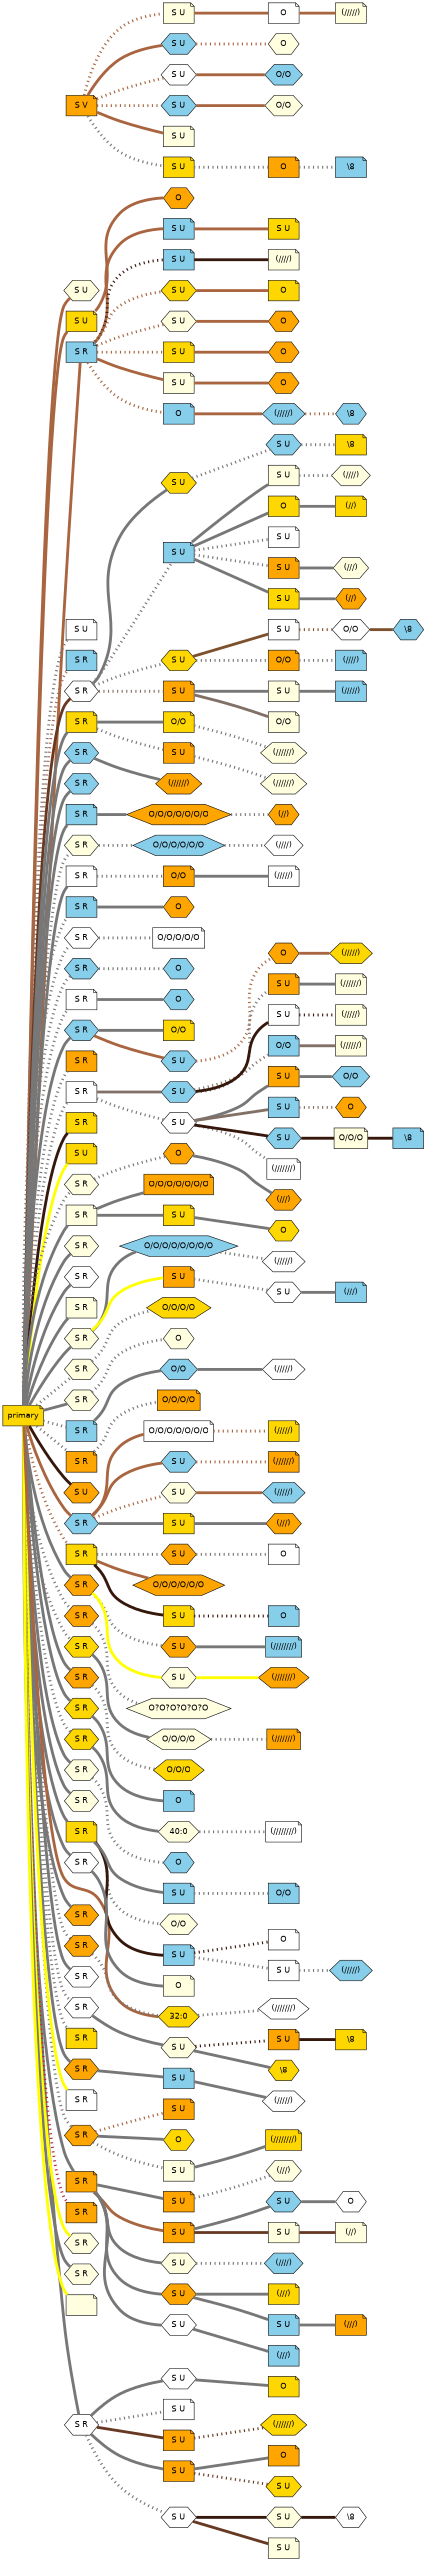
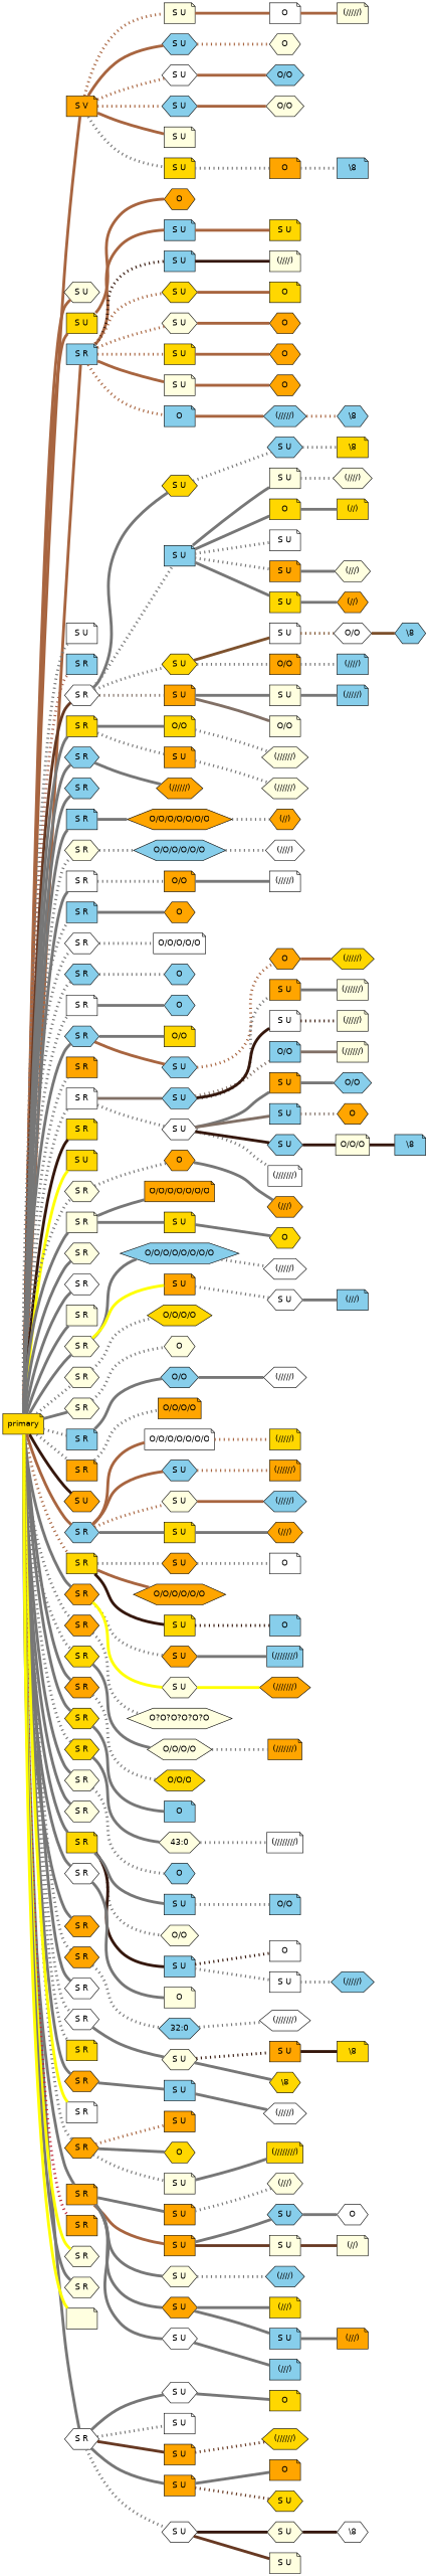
  graph {
    fontname="DejaVu Sans"
    rankdir=LR
    node [fillcolor=orange fontname="DejaVu Sans" shape=hexagon style=filled]
    edge [color="#777777" fontname="DejaVu Sans" penwidth=5 style=bold]
    n1 [label="S V" shape=note]
    n2 [fillcolor=lightyellow label="S U" shape=note]
    n3 [fillcolor=gold label="S U" shape=note]
    n4 [fillcolor=lightyellow label="S U" shape=note]
    n5 [fillcolor=skyblue label="S U"]
    n6 [fillcolor=white label="S U"]
    n7 [fillcolor=skyblue label="S U"]
    primary [fillcolor=gold shape=note]
    n9 [fillcolor=lightyellow label="S U"]
    n10 [fillcolor=gold label="S U" shape=note]
    n11 [fillcolor=skyblue label="S R" shape=note]
    n12 [fillcolor=white label="S U" shape=note]
    n13 [fillcolor=skyblue label="S R" shape=note]
    n14 [fillcolor=white label="S R"]
    n15 [fillcolor=gold label="S R" shape=note]
    n16 [fillcolor=skyblue label="S R"]
    n17 [fillcolor=skyblue label="S R"]
    n18 [fillcolor=skyblue label="S R" shape=note]
    n19 [fillcolor=lightyellow label="S R"]
    n20 [fillcolor=white label="S R" shape=note]
    n21 [fillcolor=skyblue label="S R" shape=note]
    n22 [fillcolor=white label="S R"]
    n23 [fillcolor=skyblue label="S R"]
    n24 [fillcolor=white label="S R" shape=note]
    n25 [fillcolor=skyblue label="S R"]
    n26 [label="S R" shape=note]
    n27 [fillcolor=white label="S R" shape=note]
    n28 [fillcolor=gold label="S R" shape=note]
    n29 [fillcolor=gold label="S U" shape=note]
    n30 [fillcolor=lightyellow label="S R"]
    n31 [fillcolor=lightyellow label="S R" shape=note]
    n32 [fillcolor=lightyellow label="S R"]
    n33 [fillcolor=white label="S R"]
    n34 [fillcolor=lightyellow label="S R" shape=note]
    n35 [fillcolor=lightyellow label="S R"]
    n36 [fillcolor=lightyellow label="S R"]
    n37 [fillcolor=lightyellow label="S R"]
    n38 [fillcolor=skyblue label="S R" shape=note]
    n39 [label="S R" shape=note]
    n40 [label="S U"]
    n41 [label="S R"]
    n42 [fillcolor=skyblue label="S R"]
    n43 [fillcolor=gold label="S R" shape=note]
    n44 [label="S R"]
    n45 [label="S R"]
    n46 [fillcolor=gold label="S R"]
    n47 [label="S R"]
    n48 [fillcolor=gold label="S R"]
    n49 [fillcolor=gold label="S R"]
    n50 [fillcolor=lightyellow label="S R"]
    n51 [fillcolor=lightyellow label="S R"]
    n52 [fillcolor=gold label="S R" shape=note]
    n53 [fillcolor=white label="S R"]
    n54 [label="S R"]
    n55 [fillcolor=white label="S R"]
    n56 [fillcolor=white label="S R"]
    n57 [label="S R"]
    n58 [fillcolor=gold label="S R" shape=note]
    n59 [label="S R"]
    n60 [fillcolor=white label="S R" shape=note]
    n61 [label="S R" shape=note]
    n62 [fillcolor=white label="S R"]
    n63 [label="S R" shape=note]
    n64 [fillcolor=lightyellow label="S R"]
    n65 [fillcolor=lightyellow label="S R"]
    n66 [fillcolor=lightyellow label=" " shape=note]
    n67 [label=O]
    n68 [fillcolor=skyblue label=O shape=note]
    n69 [fillcolor=skyblue label="S U" shape=note]
    n70 [fillcolor=skyblue label="S U" shape=note]
    n71 [fillcolor=gold label="S U"]
    n72 [fillcolor=lightyellow label="S U"]
    n73 [fillcolor=gold label="S U" shape=note]
    n74 [fillcolor=lightyellow label="S U" shape=note]
    n75 [fillcolor=gold label="S U"]
    n76 [fillcolor=skyblue label="S U" shape=note]
    n77 [fillcolor=gold label="S U"]
    n78 [label="S U" shape=note]
    n79 [fillcolor=gold label="O/O" shape=note]
    n80 [label="S U" shape=note]
    n81 [label="(//////)"]
    n82 [label="O/O/O/O/O/O/O"]
    n83 [fillcolor=skyblue label="O/O/O/O/O/O"]
    n84 [label="O/O" shape=note]
    n85 [label=O]
    n86 [fillcolor=white label="O/O/O/O/O" shape=note]
    n87 [fillcolor=skyblue label=O]
    n88 [fillcolor=skyblue label=O]
    n89 [fillcolor=gold label="O/O" shape=note]
    n90 [fillcolor=skyblue label="S U"]
    n91 [fillcolor=skyblue label="S U"]
    n92 [fillcolor=white label="S U"]
    n93 [label=O]
    n94 [label="O/O/O/O/O/O/O" shape=note]
    n95 [fillcolor=gold label="S U" shape=note]
    n96 [fillcolor=skyblue label="O/O/O/O/O/O/O/O"]
    n97 [label="S U" shape=note]
    n98 [fillcolor=gold label="O/O/O/O"]
    n99 [fillcolor=lightyellow label=O]
    n100 [fillcolor=skyblue label="O/O"]
    n101 [label="O/O/O/O" shape=note]
-   "32:0" [fillcolor=gold]
+   "32:0" [fillcolor=skyblue]
    n103 [fillcolor=white label="O/O/O/O/O/O/O" shape=note]
    n104 [fillcolor=skyblue label="S U"]
    n105 [fillcolor=lightyellow label="S U"]
    n106 [fillcolor=gold label="S U" shape=note]
    n107 [label="O/O/O/O/O/O"]
    n108 [fillcolor=gold label="S U" shape=note]
    n109 [label="S U"]
    n110 [label="S U"]
    n111 [fillcolor=lightyellow label="S U"]
    n112 [fillcolor=lightyellow label="O?O?O?O?O?O"]
    n113 [fillcolor=lightyellow label="O/O/O/O"]
    n114 [fillcolor=gold label="O/O/O"]
    n115 [fillcolor=skyblue label=O shape=note]
-   "40:0" [fillcolor=lightyellow]
+   "40:0" [fillcolor=lightyellow label="43:0"]
    n117 [fillcolor=skyblue label=O]
    n118 [fillcolor=lightyellow label="O/O"]
    n119 [fillcolor=skyblue label="S U" shape=note]
    n120 [fillcolor=skyblue label="S U" shape=note]
    n121 [fillcolor=lightyellow label=O shape=note]
    n122 [fillcolor=lightyellow label="S U"]
    n123 [fillcolor=skyblue label="S U" shape=note]
    n124 [fillcolor=gold label=O]
    n125 [fillcolor=lightyellow label="S U" shape=note]
    n126 [label="S U" shape=note]
    n127 [label="S U" shape=note]
    n128 [fillcolor=lightyellow label="S U"]
    n129 [label="S U"]
    n130 [fillcolor=white label="S U"]
    n131 [label="S U" shape=note]
    n132 [fillcolor=white label="S U" shape=note]
    n133 [label="S U" shape=note]
    n134 [label="S U" shape=note]
    n135 [fillcolor=white label="S U"]
    n136 [fillcolor=white label="S U"]
    n137 [label=O shape=note]
    n138 [fillcolor=white label=O shape=note]
    n139 [fillcolor=lightyellow label=O]
    n140 [fillcolor=skyblue label="O/O"]
    n141 [fillcolor=lightyellow label="O/O"]
    n142 [fillcolor=skyblue label="\\8" shape=note]
    n143 [fillcolor=lightyellow label="(/////)" shape=note]
    n144 [fillcolor=skyblue label="(/////)"]
    n145 [fillcolor=gold label="S U" shape=note]
    n146 [fillcolor=lightyellow label="(////)" shape=note]
    n147 [fillcolor=gold label=O shape=note]
    n148 [label=O]
    n149 [label=O]
    n150 [label=O]
    n151 [fillcolor=skyblue label="\\8"]
    n152 [fillcolor=skyblue label="S U"]
    n153 [fillcolor=gold label=O shape=note]
    n154 [fillcolor=white label="S U" shape=note]
    n155 [label="S U" shape=note]
    n156 [fillcolor=gold label="S U" shape=note]
    n157 [fillcolor=lightyellow label="S U" shape=note]
    n158 [label="O/O" shape=note]
    n159 [fillcolor=white label="S U" shape=note]
    n160 [fillcolor=lightyellow label="O/O" shape=note]
    n161 [fillcolor=lightyellow label="S U" shape=note]
    n162 [fillcolor=gold label="\\8" shape=note]
    n163 [fillcolor=gold label="(//)" shape=note]
    n164 [fillcolor=lightyellow label="(///)"]
    n165 [label="(//)"]
    n166 [fillcolor=lightyellow label="(////)"]
    n167 [fillcolor=skyblue label="(////)" shape=note]
    n168 [fillcolor=white label="O/O"]
    n169 [fillcolor=skyblue label="\\8"]
    n170 [fillcolor=skyblue label="(/////)" shape=note]
    n171 [fillcolor=lightyellow label="(//////)"]
    n172 [fillcolor=lightyellow label="(//////)"]
    n173 [label="(//)"]
    n174 [fillcolor=white label="(////)"]
    n175 [fillcolor=white label="(/////)" shape=note]
    n176 [label=O]
    n177 [fillcolor=gold label="(/////)"]
    n178 [fillcolor=skyblue label="O/O" shape=note]
    n179 [label="S U" shape=note]
    n180 [fillcolor=white label="S U" shape=note]
    n181 [fillcolor=white label="(///////)" shape=note]
    n182 [label="S U" shape=note]
    n183 [fillcolor=skyblue label="S U" shape=note]
    n184 [fillcolor=skyblue label="S U"]
    n185 [fillcolor=lightyellow label="(//////)" shape=note]
    n186 [fillcolor=lightyellow label="(//////)" shape=note]
    n187 [fillcolor=lightyellow label="(/////)" shape=note]
    n188 [fillcolor=skyblue label="O/O"]
    n189 [label=O]
    n190 [fillcolor=lightyellow label="O/O/O" shape=note]
    n191 [fillcolor=skyblue label="\\8" shape=note]
    n192 [label="(///)"]
    n193 [fillcolor=gold label=O]
    n194 [fillcolor=white label="(/////)"]
    n195 [fillcolor=white label="S U"]
    n196 [fillcolor=skyblue label="(///)" shape=note]
    n197 [fillcolor=white label="(/////)"]
    n198 [fillcolor=white label="(///////)"]
    n199 [fillcolor=gold label="(/////)" shape=note]
    n200 [label="(//////)" shape=note]
    n201 [fillcolor=skyblue label="(/////)"]
    n202 [label="(///)"]
    n203 [fillcolor=skyblue label=O shape=note]
    n204 [fillcolor=white label=O shape=note]
    n205 [fillcolor=skyblue label="(////////)" shape=note]
    n206 [label="(///////)"]
    n207 [label="(///////)" shape=note]
    n208 [fillcolor=white label="(////////)" shape=note]
    n209 [fillcolor=white label=O shape=note]
    n210 [fillcolor=white label="S U" shape=note]
    n211 [fillcolor=skyblue label="O/O" shape=note]
    n212 [fillcolor=skyblue label="(/////)"]
    n213 [fillcolor=gold label="\\8"]
    n214 [label="S U" shape=note]
    n215 [fillcolor=gold label="\\8" shape=note]
    n216 [fillcolor=white label="(/////)"]
    n217 [fillcolor=gold label="(////////)" shape=note]
    n218 [fillcolor=skyblue label="S U"]
    n219 [fillcolor=lightyellow label="S U" shape=note]
    n220 [fillcolor=skyblue label="(////)"]
    n221 [fillcolor=gold label="(///)" shape=note]
    n222 [fillcolor=skyblue label="S U" shape=note]
    n223 [fillcolor=skyblue label="(///)" shape=note]
    n224 [fillcolor=lightyellow label="(///)"]
    n225 [fillcolor=white label=O]
    n226 [fillcolor=lightyellow label="(//)" shape=note]
    n227 [label="(///)" shape=note]
    n228 [fillcolor=gold label="(//////)"]
    n229 [label=O shape=note]
    n230 [fillcolor=gold label="S U"]
    n231 [fillcolor=lightyellow label="S U"]
    n232 [fillcolor=lightyellow label="S U" shape=note]
    n233 [fillcolor=gold label=O shape=note]
    n234 [fillcolor=white label="\\8"]
    n1 -- n2 [color="#A86540"]
    n1 -- n3 [style=dotted]
    n1 -- n4 [color="#A86540" style=dotted]
    n1 -- n5 [color="#A86540"]
    n1 -- n6 [color="#A86540" style=dotted]
    n1 -- n7 [color="#A86540" style=dotted]
    n3 -- n137 [style=dotted]
    n4 -- n138 [color="#A86540"]
    n5 -- n139 [color="#A86540" style=dotted]
    n6 -- n140 [color="#A86540"]
    n7 -- n141 [color="#A86540"]
-   primary -- "32:0" [color="#A86540"]
+   primary -- n1 [color="#A86540"]
    primary -- n9 [color="#A86540"]
    primary -- n10 [color="#A86540"]
    primary -- n11 [color="#A86540"]
    primary -- n12 [style=dotted]
    primary -- n13 [color="#AA6651" style=dotted]
    primary -- n14 [color="#673923"]
    primary -- n15
    primary -- n16
    primary -- n17
    primary -- n18
    primary -- n19 [style=dotted]
    primary -- n20
    primary -- n21 [style=dotted]
    primary -- n22 [style=dotted]
    primary -- n23 [style=dotted]
    primary -- n24 [style=dotted]
    primary -- n25
    primary -- n26 [style=dotted]
    primary -- n27 [style=dotted]
    primary -- n28 [color="#35170C"]
    primary -- n29 [color=yellow style=""]
    primary -- n30 [style=dotted]
    primary -- n31
    primary -- n32
    primary -- n33
    primary -- n34
    primary -- n35
    primary -- n36 [style=dotted]
    primary -- n37
    primary -- n38 [style=dotted]
    primary -- n39 [style=dotted]
    primary -- n40 [color="#35170C"]
    primary -- n41 [style=dotted]
    primary -- n42 [color="#A86540"]
    primary -- n43 [color="#A86540" style=dotted]
    primary -- n44
    primary -- n45 [style=dotted]
    primary -- n46 [style=dotted]
    primary -- n47
    primary -- n48
    primary -- n49 [style=dotted]
    primary -- n50
    primary -- n51
    primary -- n52
    primary -- n53
    primary -- n54
    primary -- n55 [style=dotted]
    primary -- n56
    primary -- n57
    primary -- n58 [style=dotted]
    primary -- n59 [style=dotted]
    primary -- n60 [color=yellow style=""]
    primary -- n61
    primary -- n62
    primary -- n63 [color="#BF2233" style=dotted]
    primary -- n64 [color=yellow style=""]
    primary -- n65
    primary -- n66 [color=yellow style=""]
    n10 -- n67 [color="#A86540"]
    n11 -- n68 [color="#A86540" style=dotted]
    n11 -- n69 [color="#A86540"]
    n11 -- n70 [color="#35170C" style=dotted]
    n11 -- n71 [color="#A86540" style=dotted]
    n11 -- n72 [color="#A86540" style=dotted]
    n11 -- n73 [color="#A86540" style=dotted]
    n11 -- n74 [color="#A86540"]
    n14 -- n75
    n14 -- n76 [style=dotted]
    n14 -- n77 [style=dotted]
    n14 -- n78 [color="#817066" style=dotted]
    n15 -- n79
    n15 -- n80 [style=dotted]
    n16 -- n81
    n18 -- n82
    n19 -- n83 [style=dotted]
    n20 -- n84 [style=dotted]
    n21 -- n85
    n22 -- n86 [style=dotted]
    n23 -- n87 [style=dotted]
    n24 -- n88
    n25 -- n89
    n25 -- n90 [color="#A86540"]
    n27 -- n91 [color="#817066"]
    n27 -- n92 [style=dotted]
    n30 -- n93 [style=dotted]
    n31 -- n94
    n31 -- n95
    n35 -- n96
    n35 -- n97 [color=yellow style=""]
    n36 -- n98 [style=dotted]
    n37 -- n99 [style=dotted]
    n38 -- n100
    n39 -- n101 [style=dotted]
    n41 -- "32:0" [style=dotted]
    n42 -- n103 [color="#A86540"]
    n42 -- n104 [color="#A86540"]
    n42 -- n105 [color="#A86540" style=dotted]
    n42 -- n106
    n43 -- n107 [color="#A86540"]
    n43 -- n108 [color="#35170C"]
    n43 -- n109 [style=dotted]
    n44 -- n110 [style=dotted]
    n44 -- n111 [color=yellow style=""]
    n45 -- n112 [style=dotted]
    n46 -- n113
    n47 -- n114 [style=dotted]
    n48 -- n115
    n49 -- "40:0"
    n51 -- n117 [style=dotted]
    n52 -- n118 [style=dotted]
    n52 -- n119 [color="#35170C"]
    n52 -- n120
    n53 -- n121
    n55 -- n122
    n57 -- n123
    n59 -- n124
    n59 -- n125 [style=dotted]
    n59 -- n126 [color="#A86540" style=dotted]
    n61 -- n127 [color="#A86540"]
    n61 -- n128
    n61 -- n129
    n61 -- n130
    n61 -- n131
    n62 -- n132 [style=dotted]
    n62 -- n133 [color="#673923"]
    n62 -- n134
    n62 -- n135 [style=dotted]
    n62 -- n136
    n68 -- n144 [color="#A86540"]
    n69 -- n145 [color="#A86540"]
    n70 -- n146 [color="#35170C"]
    n71 -- n147 [color="#A86540"]
    n72 -- n148 [color="#A86540"]
    n73 -- n149 [color="#A86540"]
    n74 -- n150 [color="#A86540"]
    n75 -- n152 [style=dotted]
    n76 -- n153
    n76 -- n154 [style=dotted]
    n76 -- n155 [style=dotted]
    n76 -- n156
    n76 -- n157
    n77 -- n158 [style=dotted]
    n77 -- n159 [color="#7D512D"]
    n78 -- n160 [color="#817066"]
    n78 -- n161
    n79 -- n171 [style=dotted]
    n80 -- n172 [style=dotted]
    n82 -- n173 [style=dotted]
    n83 -- n174 [style=dotted]
    n84 -- n175
    n90 -- n176 [color="#A86540" style=dotted]
    n91 -- n178 [color="#817066" style=dotted]
    n91 -- n179 [style=dotted]
    n91 -- n180 [color="#35170C"]
    n92 -- n181 [style=dotted]
    n92 -- n182
    n92 -- n183 [color="#817066"]
    n92 -- n184 [color="#35170C"]
    n93 -- n192
    n95 -- n193
    n96 -- n194 [style=dotted]
    n97 -- n195 [style=dotted]
    n100 -- n197
    "32:0" -- n198 [style=dotted]
    n103 -- n199 [color="#A86540" style=dotted]
    n104 -- n200 [color="#A86540" style=dotted]
    n105 -- n201 [color="#A86540"]
    n106 -- n202
    n108 -- n203 [color="#35170C" style=dotted]
    n109 -- n204 [style=dotted]
    n110 -- n205
    n111 -- n206 [color=yellow style=""]
    n113 -- n207 [style=dotted]
    "40:0" -- n208 [style=dotted]
    n119 -- n209 [color="#35170C" style=dotted]
    n119 -- n210 [style=dotted]
    n120 -- n211 [style=dotted]
    n122 -- n213
    n122 -- n214 [color="#35170C" style=dotted]
    n123 -- n216
    n125 -- n217
    n127 -- n218
    n127 -- n219 [color="#673923"]
    n128 -- n220 [style=dotted]
    n129 -- n221
    n129 -- n222
    n130 -- n223
    n131 -- n224 [style=dotted]
    n133 -- n228 [color="#673923" style=dotted]
    n134 -- n229
    n134 -- n230 [color="#673923" style=dotted]
    n135 -- n231 [color="#35170C"]
    n135 -- n232 [color="#673923"]
    n136 -- n233
    n137 -- n142 [style=dotted]
    n138 -- n143 [color="#A86540"]
    n144 -- n151 [color="#A86540" style=dotted]
    n152 -- n162 [style=dotted]
    n153 -- n163
    n155 -- n164
    n156 -- n165
    n157 -- n166 [style=dotted]
    n158 -- n167 [style=dotted]
    n159 -- n168 [color="#7D512D" style=dotted]
    n161 -- n170
    n168 -- n169 [color="#7D512D"]
    n176 -- n177 [color="#A86540"]
    n178 -- n185 [color="#817066"]
    n179 -- n186
    n180 -- n187 [color="#35170C" style=dotted]
    n182 -- n188
    n183 -- n189 [color="#817066" style=dotted]
    n184 -- n190 [color="#35170C"]
    n190 -- n191 [color="#35170C"]
    n195 -- n196
    n210 -- n212 [style=dotted]
    n214 -- n215 [color="#35170C"]
    n218 -- n225
    n219 -- n226 [color="#673923"]
    n222 -- n227
    n231 -- n234 [color="#35170C"]
  }
